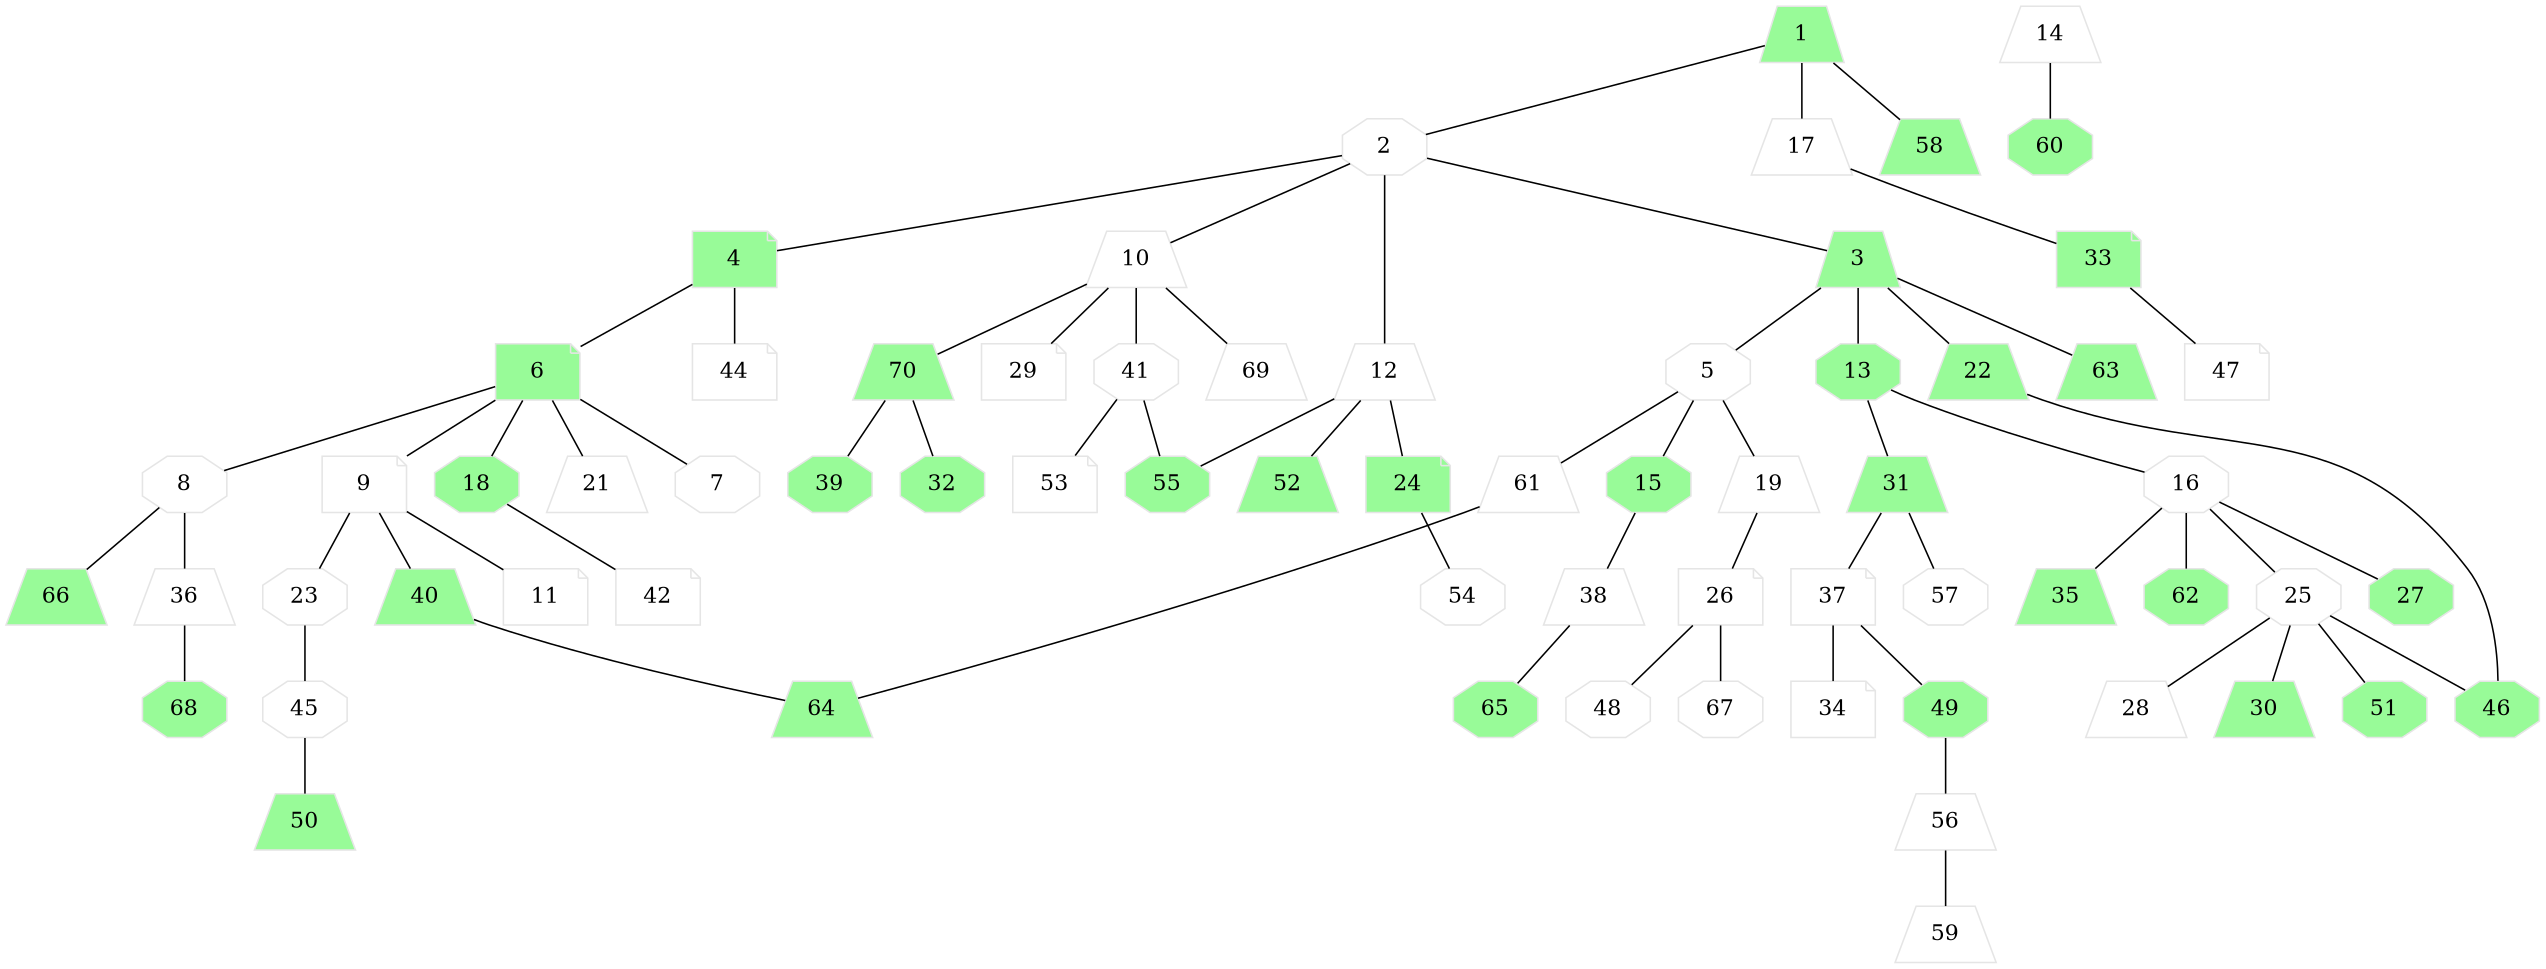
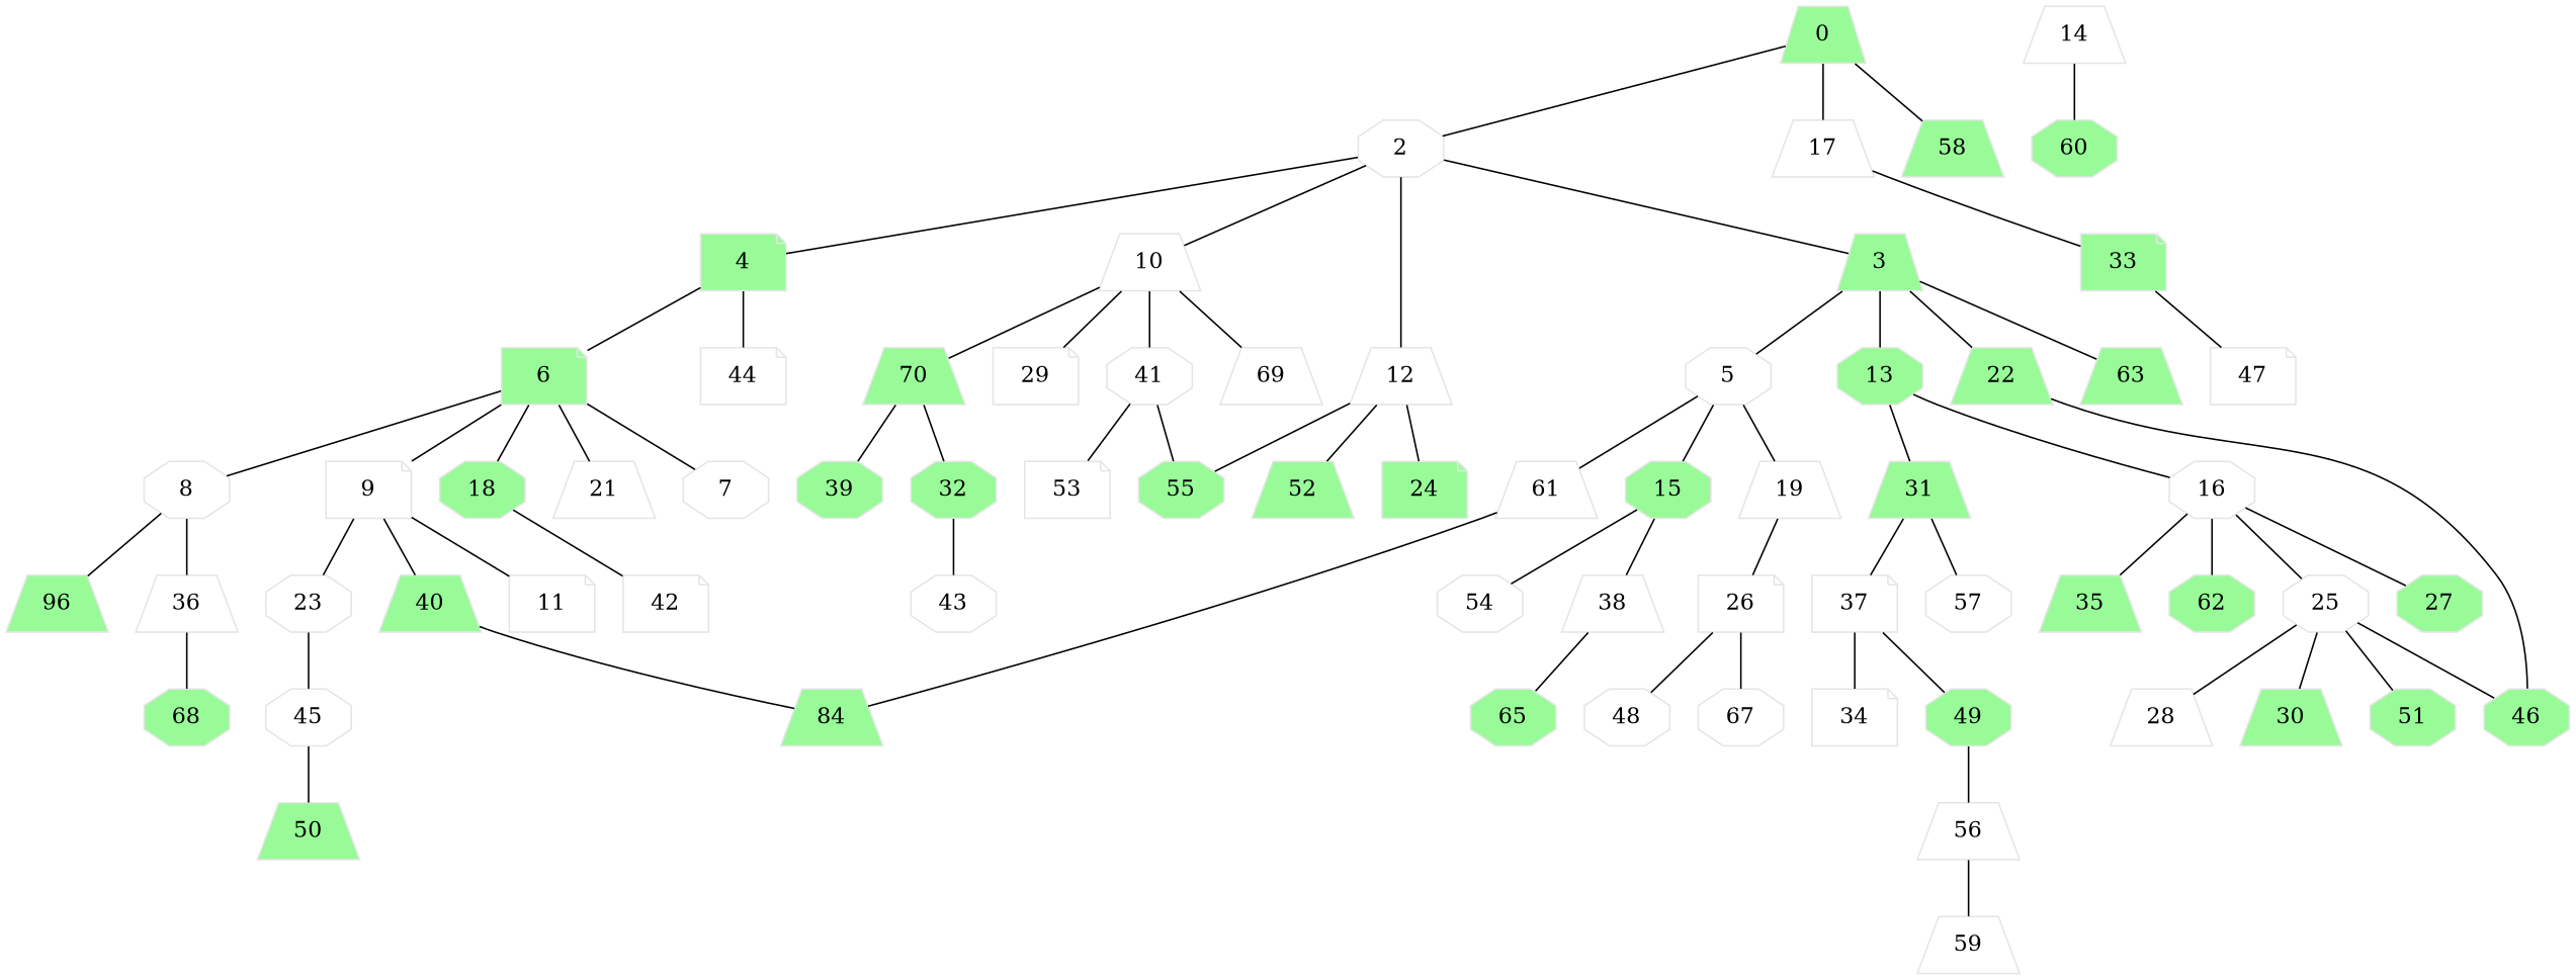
  graph {
    node [color=gray90 fillcolor=white shape=octagon style=filled]
-   1 [fillcolor=palegreen shape=trapezium]
+   1 [fillcolor=palegreen shape=trapezium label=0]
    2
    17 [shape=trapezium]
    58 [fillcolor=palegreen shape=trapezium]
    3 [fillcolor=palegreen shape=trapezium]
    4 [fillcolor=palegreen shape=note]
    10 [shape=trapezium]
    12 [shape=trapezium]
    33 [fillcolor=palegreen shape=note]
    5
    13 [fillcolor=palegreen]
    22 [fillcolor=palegreen shape=trapezium]
    63 [fillcolor=palegreen shape=trapezium]
    6 [fillcolor=palegreen shape=note]
    44 [shape=note]
    n16 [fillcolor=palegreen label=70 shape=trapezium]
    29 [shape=note]
    41
    69 [shape=trapezium]
    24 [fillcolor=palegreen shape=note]
    52 [fillcolor=palegreen shape=trapezium]
    55 [fillcolor=palegreen]
    15 [fillcolor=palegreen]
    19 [shape=trapezium]
    61 [shape=trapezium]
    16
    31 [fillcolor=palegreen shape=trapezium]
    46 [fillcolor=palegreen]
    7
    8
    9 [shape=note]
    18 [fillcolor=palegreen]
    21 [shape=trapezium]
    14 [shape=trapezium]
    60 [fillcolor=palegreen]
    38 [shape=trapezium]
    54
    26 [shape=note]
-   64 [fillcolor=palegreen shape=trapezium]
+   64 [fillcolor=palegreen shape=trapezium label=84]
    36 [shape=trapezium]
-   66 [fillcolor=palegreen shape=trapezium]
+   66 [fillcolor=palegreen shape=trapezium label=96]
    11 [shape=note]
    23
    40 [fillcolor=palegreen shape=trapezium]
    42 [shape=note]
    68 [fillcolor=palegreen]
    45
    32 [fillcolor=palegreen]
    39 [fillcolor=palegreen]
    53 [shape=note]
    25
    27 [fillcolor=palegreen]
    35 [fillcolor=palegreen shape=trapezium]
    62 [fillcolor=palegreen]
    37 [shape=note]
    57
    65 [fillcolor=palegreen]
    28 [shape=trapezium]
    30 [fillcolor=palegreen shape=trapezium]
    51 [fillcolor=palegreen]
    47 [shape=note]
    48
    67
+   43
    50 [fillcolor=palegreen shape=trapezium]
    34 [shape=note]
    49 [fillcolor=palegreen]
    56 [shape=trapezium]
    59 [shape=trapezium]
    1 -- 2
    1 -- 17
    1 -- 58
    2 -- 3
    2 -- 4
    2 -- 10
    2 -- 12
    17 -- 33
    3 -- 5
    3 -- 13
    3 -- 22
    3 -- 63
    4 -- 6
    4 -- 44
    10 -- n16
    10 -- 29
    10 -- 41
    10 -- 69
    12 -- 24
    12 -- 52
    12 -- 55
    33 -- 47
    5 -- 15
    5 -- 19
    5 -- 61
    13 -- 16
    13 -- 31
    22 -- 46
    6 -- 7
    6 -- 8
    6 -- 9
    6 -- 18
    6 -- 21
    n16 -- 32
    n16 -- 39
    41 -- 55
    41 -- 53
    15 -- 38
-   24 -- 54
+   15 -- 54
    19 -- 26
    61 -- 64
    16 -- 25
    16 -- 27
    16 -- 35
    16 -- 62
    31 -- 37
    31 -- 57
    8 -- 36
    8 -- 66
    9 -- 11
    9 -- 23
    9 -- 40
    18 -- 42
    14 -- 60
    38 -- 65
    26 -- 48
    26 -- 67
    36 -- 68
    23 -- 45
    40 -- 64
    45 -- 50
+   32 -- 43
    25 -- 46
    25 -- 28
    25 -- 30
    25 -- 51
    37 -- 34
    37 -- 49
    49 -- 56
    56 -- 59
  }
